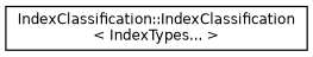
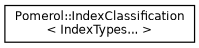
  digraph {
    rankdir=LR
-   n1 [color=black fillcolor=white fontname=Helvetica fontsize=10 height=0.2 label="IndexClassification::IndexClassification\l\< IndexTypes... \>" shape=record style=filled width=0.4]
+   n1 [color=black fillcolor=white fontname=Helvetica fontsize=10 height=0.2 label="Pomerol::IndexClassification\l\< IndexTypes... \>" shape=record style=filled width=0.4]
  }
